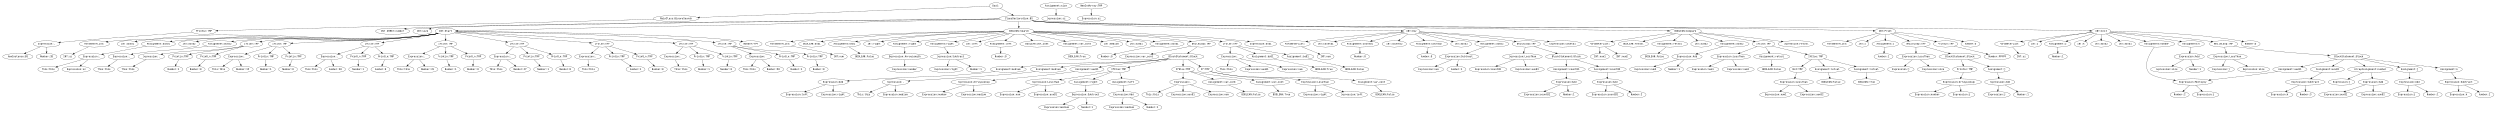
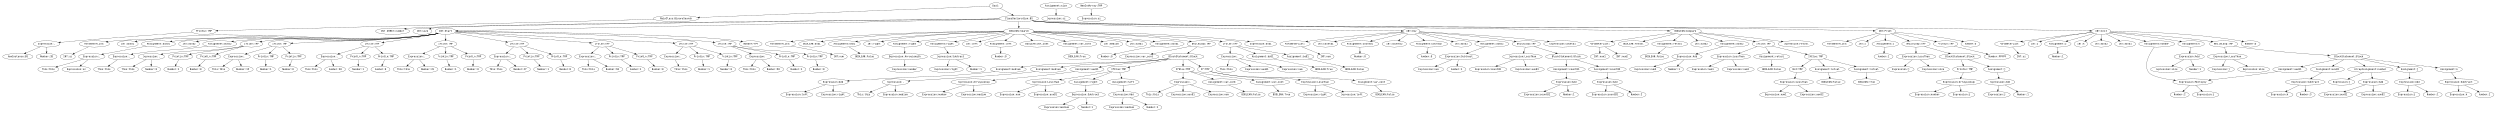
  digraph {
    fontname="JetBrains Mono"
    node [fontname="JetBrains Mono"]
    edge [fontname="JetBrains Mono"]
    n1 [label="Goal:"]
    n2 [label="MainClass:BinarySearch"]
    n3 [label="ClassDeclaration:BS"]
    n4 [label="PrintLn:TMP"]
    n5 [label="INT ARRAY:number"]
    n6 [label="INT:size"]
    n7 [label="INT:Start"]
    n8 [label="BOOLEAN:Search"]
    n9 [label="INT:Div"]
    n10 [label="BOOLEAN:Compare"]
    n11 [label="INT:Print"]
    n12 [label="INT:Init"]
    n13 [label="Expression:."]
    n14 [label="NewInstance:BS"]
    n15 [label="Number:20"]
    n16 [label="ParameterList:"]
    n17 [label="INT:aux01"]
    n18 [label="Assignment:aux01"]
    n19 [label="INT:aux02"]
    n20 [label="Assignment:aux02"]
    n21 [label="IfElse:TMP"]
    n22 [label="IfElse:TMP"]
    n23 [label="IfElse:TMP"]
    n24 [label="IfElse:TMP"]
    n25 [label="IfElse:TMP"]
    n26 [label="IfElse:TMP"]
    n27 [label="IfElse:TMP"]
    n28 [label="IfElse:TMP"]
    n29 [label="Number:999"]
    n30 [label="ParameterList:"]
    n31 [label="BOOLEAN:bs01"]
    n32 [label="Assignment:bs01"]
    n33 [label="INT:right"]
    n34 [label="Assignment:right"]
    n35 [label="Assignment:right"]
    n36 [label="INT:left"]
    n37 [label="Assignment:left"]
    n38 [label="BOOLEAN:var_cont"]
    n39 [label="Assignment:var_cont"]
    n40 [label="INT:medium"]
    n41 [label="INT:aux01"]
    n42 [label="Assignment:aux01"]
    n43 [label="WhileLoop:TMP"]
    n44 [label="IfElse:TMP"]
    n45 [label="Expression:bs01"]
    n46 [label="ParameterList:"]
    n47 [label="INT:count01"]
    n48 [label="Assignment:count01"]
    n49 [label="INT:count02"]
    n50 [label="Assignment:count02"]
    n51 [label="INT:aux03"]
    n52 [label="Assignment:aux03"]
    n53 [label="WhileLoop:TMP"]
    n54 [label="Expression:count01"]
    n55 [label="ParameterList:"]
    n56 [label="BOOLEAN:retval"]
    n57 [label="Assignment:retval"]
    n58 [label="INT:aux02"]
    n59 [label="Assignment:aux02"]
    n60 [label="IfElse:TMP"]
    n61 [label="Expression:retval"]
    n62 [label="ParameterList:"]
    n63 [label="INT:j"]
    n64 [label="Assignment:j"]
    n65 [label="WhileLoop:TMP"]
    n66 [label="PrintLn:TMP"]
    n67 [label="Number:0"]
    n68 [label="ParameterList:"]
    n69 [label="INT:j"]
    n70 [label="Assignment:j"]
    n71 [label="INT:k"]
    n72 [label="INT:aux02"]
    n73 [label="INT:aux01"]
    n74 [label="Assignment:number"]
    n75 [label="Assignment:k"]
    n76 [label="WhileLoop:TMP"]
    n77 [label="Number:0"]
    n78 [label="INT:sz"]
    n79 [label="Expression:."]
    n80 [label="Expression:."]
    n81 [label="Expression:."]
    n82 [label="PrintLn:TMP"]
    n83 [label="PrintLn:TMP"]
    n84 [label="Expression:."]
    n85 [label="PrintLn:TMP"]
    n86 [label="PrintLn:TMP"]
    n87 [label="Expression:."]
    n88 [label="PrintLn:TMP"]
    n89 [label="PrintLn:TMP"]
    n90 [label="Expression:."]
    n91 [label="PrintLn:TMP"]
    n92 [label="PrintLn:TMP"]
    n93 [label="Expression:."]
    n94 [label="PrintLn:TMP"]
    n95 [label="PrintLn:TMP"]
    n96 [label="Expression:."]
    n97 [label="PrintLn:TMP"]
    n98 [label="PrintLn:TMP"]
    n99 [label="Expression:."]
    n100 [label="PrintLn:TMP"]
    n101 [label="PrintLn:TMP"]
    n102 [label="Expression:."]
    n103 [label="PrintLn:TMP"]
    n104 [label="PrintLn:TMP"]
    n105 [label="This:this"]
    n106 [label="Expression:sz"]
    n107 [label="This:this"]
    n108 [label="This:this"]
+   n109 [label="Number:8"]
    n110 [label="Number:1"]
    n111 [label="Number:0"]
    n112 [label="This:this"]
    n113 [label="Number:19"]
    n114 [label="Number:1"]
    n115 [label="Number:0"]
    n116 [label="This:this"]
    n117 [label="Number:20"]
    n118 [label="Number:1"]
    n119 [label="Number:0"]
    n120 [label="This:this"]
    n121 [label="Number:21"]
    n122 [label="Number:1"]
    n123 [label="Number:0"]
    n124 [label="This:this"]
    n125 [label="Number:37"]
    n126 [label="Number:1"]
    n127 [label="Number:0"]
    n128 [label="This:this"]
+   n129 [label="Number:38"]
    n130 [label="Number:1"]
    n131 [label="Number:0"]
    n132 [label="This:this"]
    n133 [label="Number:1"]
    n134 [label="Number:0"]
    n135 [label="This:this"]
    n136 [label="Number:50"]
    n137 [label="Number:1"]
    n138 [label="Number:0"]
    n139 [label="INT:num"]
    n140 [label="BOOLEAN:False"]
    n141 [label="Expression:ArrayLength"]
    n142 [label="Expression:Subtract"]
    n143 [label="Number:0"]
    n144 [label="BOOLEAN:True"]
    n145 [label="Number:0"]
    n146 [label="Expression:var_cont"]
    n147 [label="BlockStatement:Block"]
    n148 [label="Expression:."]
    n149 [label="Assignment:bs01"]
    n150 [label="Assignment:bs01"]
    n151 [label="Expression:number"]
    n152 [label="Expression:right"]
    n153 [label="Number:1"]
    n154 [label="Assignment:medium"]
    n155 [label="Assignment:medium"]
    n156 [label="Assignment:aux01"]
    n157 [label="IfElse:TMP"]
    n158 [label="IfElse:TMP"]
    n159 [label="If:TMP"]
    n160 [label="Expression:Add"]
    n161 [label="Expression:."]
    n162 [label="Expression:ArrayLookup"]
    n163 [label="Expression:LessThan"]
    n164 [label="Assignment:right"]
    n165 [label="Assignment:left"]
    n166 [label="Expression:."]
    n167 [label="Assignment:var_cont"]
    n168 [label="Assignment:var_cont"]
    n169 [label="Expression:LessThan"]
    n170 [label="Assignment:var_cont"]
    n171 [label="Expression:left"]
    n172 [label="Expression:right"]
    n173 [label="This:this"]
    n174 [label="Expression:medium"]
    n175 [label="Expression:number"]
    n176 [label="Expression:medium"]
    n177 [label="Expression:num"]
    n178 [label="Expression:aux01"]
    n179 [label="Expression:Subtract"]
    n180 [label="Expression:Add"]
    n181 [label="Expression:medium"]
    n182 [label="Number:1"]
    n183 [label="Expression:medium"]
    n184 [label="Number:1"]
    n185 [label="This:this"]
    n186 [label="Expression:aux01"]
    n187 [label="Expression:num"]
    n188 [label="BOOLEAN:False"]
    n189 [label="BOOLEAN:True"]
    n190 [label="Expression:right"]
    n191 [label="Expression:left"]
    n192 [label="BOOLEAN:False"]
    n193 [label="This:this"]
    n194 [label="Expression:aux01"]
    n195 [label="Expression:num"]
    n196 [label="BOOLEAN:True"]
    n197 [label="BOOLEAN:False"]
    n198 [label="INT:num"]
    n199 [label="Number:0"]
    n200 [label="Number:0"]
    n201 [label="Expression:Subtract"]
    n202 [label="Expression:LessThan"]
    n203 [label="BlockStatement:Block"]
    n204 [label="Expression:num"]
    n205 [label="Number:1"]
    n206 [label="Expression:count02"]
    n207 [label="Expression:aux03"]
    n208 [label="Assignment:count01"]
    n209 [label="Assignment:count02"]
    n210 [label="Expression:Add"]
    n211 [label="Expression:Add"]
    n212 [label="Expression:count01"]
    n213 [label="Number:1"]
    n214 [label="Expression:count02"]
    n215 [label="Number:2"]
    n216 [label="INT:num1"]
    n217 [label="INT:num2"]
    n218 [label="BOOLEAN:False"]
    n219 [label="Expression:Add"]
    n220 [label="Expression:LessThan"]
    n221 [label="Assignment:retval"]
    n222 [label="IfElse:TMP"]
    n223 [label="Expression:num2"]
    n224 [label="Number:1"]
    n225 [label="Expression:num1"]
    n226 [label="Expression:num2"]
    n227 [label="BOOLEAN:False"]
    n228 [label="Not:TMP"]
    n229 [label="Assignment:retval"]
    n230 [label="Assignment:retval"]
    n231 [label="Expression:LessThan"]
    n232 [label="BOOLEAN:False"]
    n233 [label="BOOLEAN:True"]
    n234 [label="Expression:num1"]
    n235 [label="Expression:aux02"]
    n236 [label="Number:1"]
    n237 [label="Expression:LessThan"]
    n238 [label="BlockStatement:Block"]
    n239 [label="Number:99999"]
    n240 [label="Expression:j"]
    n241 [label="Expression:size"]
    n242 [label="PrintLn:TMP"]
    n243 [label="Assignment:j"]
    n244 [label="Expression:ArrayLookup"]
    n245 [label="Expression:Add"]
    n246 [label="Expression:number"]
    n247 [label="Expression:j"]
    n248 [label="Expression:j"]
    n249 [label="Number:1"]
    n250 [label="INT:sz"]
    n251 [label="Number:1"]
    n252 [label="Assignment:size"]
    n253 [label="Expression:sz"]
    n254 [label="Expression:Multiply"]
    n255 [label="Expression:Add"]
    n256 [label="Expression:LessThan"]
    n257 [label="BlockStatement:Block"]
    n258 [label="NewIntArray:TMP"]
    n259 [label="Expression:sz"]
    n260 [label="Expression:size"]
    n261 [label="Number:1"]
    n262 [label="Expression:j"]
    n263 [label="Expression:size"]
    n264 [label="Assignment:aux01"]
    n265 [label="Assignment:aux02"]
    n266 [label="ArrayAssignment:number"]
    n267 [label="Assignment:j"]
    n268 [label="Assignment:k"]
    n269 [label="Expression:Subtract"]
    n270 [label="Expression:j"]
    n271 [label="Expression:Add"]
    n272 [label="Expression:Add"]
    n273 [label="Expression:Subtract"]
    n274 [label="Number:2"]
    n275 [label="Expression:j"]
    n276 [label="Expression:k"]
    n277 [label="Number:3"]
    n278 [label="Expression:aux01"]
    n279 [label="Expression:aux02"]
    n280 [label="Expression:j"]
    n281 [label="Number:1"]
    n282 [label="Expression:k"]
    n283 [label="Number:1"]
    n1 -> n2
    n1 -> n3
    n2 -> n4
    n3 -> n5
    n3 -> n6
    n3 -> n7
    n3 -> n8
    n3 -> n9
    n3 -> n10
    n3 -> n11
    n3 -> n12
    n4 -> n13
    n7 -> n16
    n7 -> n17
    n7 -> n18
    n7 -> n19
    n7 -> n20
    n7 -> n21
    n7 -> n22
    n7 -> n23
    n7 -> n24
    n7 -> n25
    n7 -> n26
    n7 -> n27
    n7 -> n28
    n7 -> n29
    n8 -> n30
    n8 -> n31
    n8 -> n32
    n8 -> n33
    n8 -> n34
    n8 -> n35
    n8 -> n36
    n8 -> n37
    n8 -> n38
    n8 -> n39
    n8 -> n40
    n8 -> n41
    n8 -> n42
    n8 -> n43
    n8 -> n44
    n8 -> n45
    n9 -> n46
    n9 -> n47
    n9 -> n48
    n9 -> n49
    n9 -> n50
    n9 -> n51
    n9 -> n52
    n9 -> n53
    n9 -> n54
    n10 -> n55
    n10 -> n56
    n10 -> n57
    n10 -> n58
    n10 -> n59
    n10 -> n60
    n10 -> n61
    n11 -> n62
    n11 -> n63
    n11 -> n64
    n11 -> n65
    n11 -> n66
    n11 -> n67
    n12 -> n68
    n12 -> n69
    n12 -> n70
    n12 -> n71
    n12 -> n72
    n12 -> n73
    n12 -> n74
    n12 -> n75
    n12 -> n76
    n12 -> n77
    n13 -> n14
    n13 -> n15
    n16 -> n78
    n18 -> n79
    n20 -> n80
    n21 -> n81
    n21 -> n82
    n21 -> n83
    n22 -> n84
    n22 -> n85
    n22 -> n86
    n23 -> n87
    n23 -> n88
    n23 -> n89
    n24 -> n90
    n24 -> n91
    n24 -> n92
    n25 -> n93
    n25 -> n94
    n25 -> n95
    n26 -> n96
    n26 -> n97
    n26 -> n98
    n27 -> n99
    n27 -> n100
    n27 -> n101
    n28 -> n102
    n28 -> n103
    n28 -> n104
    n30 -> n139
    n32 -> n140
    n34 -> n141
    n35 -> n142
    n37 -> n143
    n39 -> n144
    n42 -> n145
    n43 -> n146
    n43 -> n147
    n44 -> n148
    n44 -> n149
    n44 -> n150
    n46 -> n198
    n48 -> n199
    n50 -> n200
    n52 -> n201
    n53 -> n202
    n53 -> n203
    n55 -> n216
    n55 -> n217
    n57 -> n218
    n59 -> n219
    n60 -> n220
    n60 -> n221
    n60 -> n222
    n64 -> n236
    n65 -> n237
    n65 -> n238
    n66 -> n239
    n68 -> n250
    n70 -> n251
    n74 -> n254
    n75 -> n255
    n76 -> n256
    n76 -> n257
    n79 -> n105
    n79 -> n106
    n80 -> n107
    n81 -> n108
+   n81 -> n109
    n82 -> n110
    n83 -> n111
    n84 -> n112
    n84 -> n113
    n85 -> n114
    n86 -> n115
    n87 -> n116
    n87 -> n117
    n88 -> n118
    n89 -> n119
    n90 -> n120
    n90 -> n121
    n91 -> n122
    n92 -> n123
    n93 -> n124
    n93 -> n125
    n94 -> n126
    n95 -> n127
    n96 -> n128
+   n96 -> n129
    n97 -> n130
    n98 -> n131
    n99 -> n132
    n100 -> n133
    n101 -> n134
    n102 -> n135
    n102 -> n136
    n103 -> n137
    n104 -> n138
    n141 -> n151
    n142 -> n152
    n142 -> n153
    n147 -> n154
    n147 -> n155
    n147 -> n156
    n147 -> n157
    n147 -> n158
    n147 -> n159
    n148 -> n193
    n148 -> n194
    n148 -> n195
    n149 -> n196
    n150 -> n197
    n154 -> n160
    n155 -> n161
    n156 -> n162
    n157 -> n163
    n157 -> n164
    n157 -> n165
    n158 -> n166
    n158 -> n167
    n158 -> n168
    n159 -> n169
    n159 -> n170
    n160 -> n171
    n160 -> n172
    n161 -> n173
    n161 -> n174
    n162 -> n175
    n162 -> n176
    n163 -> n177
    n163 -> n178
    n164 -> n179
    n165 -> n180
    n166 -> n185
    n166 -> n186
    n166 -> n187
    n167 -> n188
    n168 -> n189
    n169 -> n190
    n169 -> n191
    n170 -> n192
    n179 -> n181
    n179 -> n182
    n180 -> n183
    n180 -> n184
    n201 -> n204
    n201 -> n205
    n202 -> n206
    n202 -> n207
    n203 -> n208
    n203 -> n209
    n208 -> n210
    n209 -> n211
    n210 -> n212
    n210 -> n213
    n211 -> n214
    n211 -> n215
    n219 -> n223
    n219 -> n224
    n220 -> n225
    n220 -> n226
    n221 -> n227
    n222 -> n228
    n222 -> n229
    n222 -> n230
    n228 -> n231
    n229 -> n232
    n230 -> n233
    n231 -> n234
    n231 -> n235
    n237 -> n240
    n237 -> n241
    n238 -> n242
    n238 -> n243
    n242 -> n244
    n243 -> n245
    n244 -> n246
    n244 -> n247
    n245 -> n248
    n245 -> n249
    n252 -> n253
    n254 -> n274
    n254 -> n275
    n255 -> n260
    n255 -> n261
    n256 -> n262
    n256 -> n263
    n257 -> n264
    n257 -> n265
    n257 -> n266
    n257 -> n267
    n257 -> n268
    n258 -> n259
    n264 -> n254
    n265 -> n269
    n266 -> n270
    n266 -> n271
    n267 -> n272
    n268 -> n273
    n269 -> n276
    n269 -> n277
    n271 -> n278
    n271 -> n279
    n272 -> n280
    n272 -> n281
    n273 -> n282
    n273 -> n283
  }
